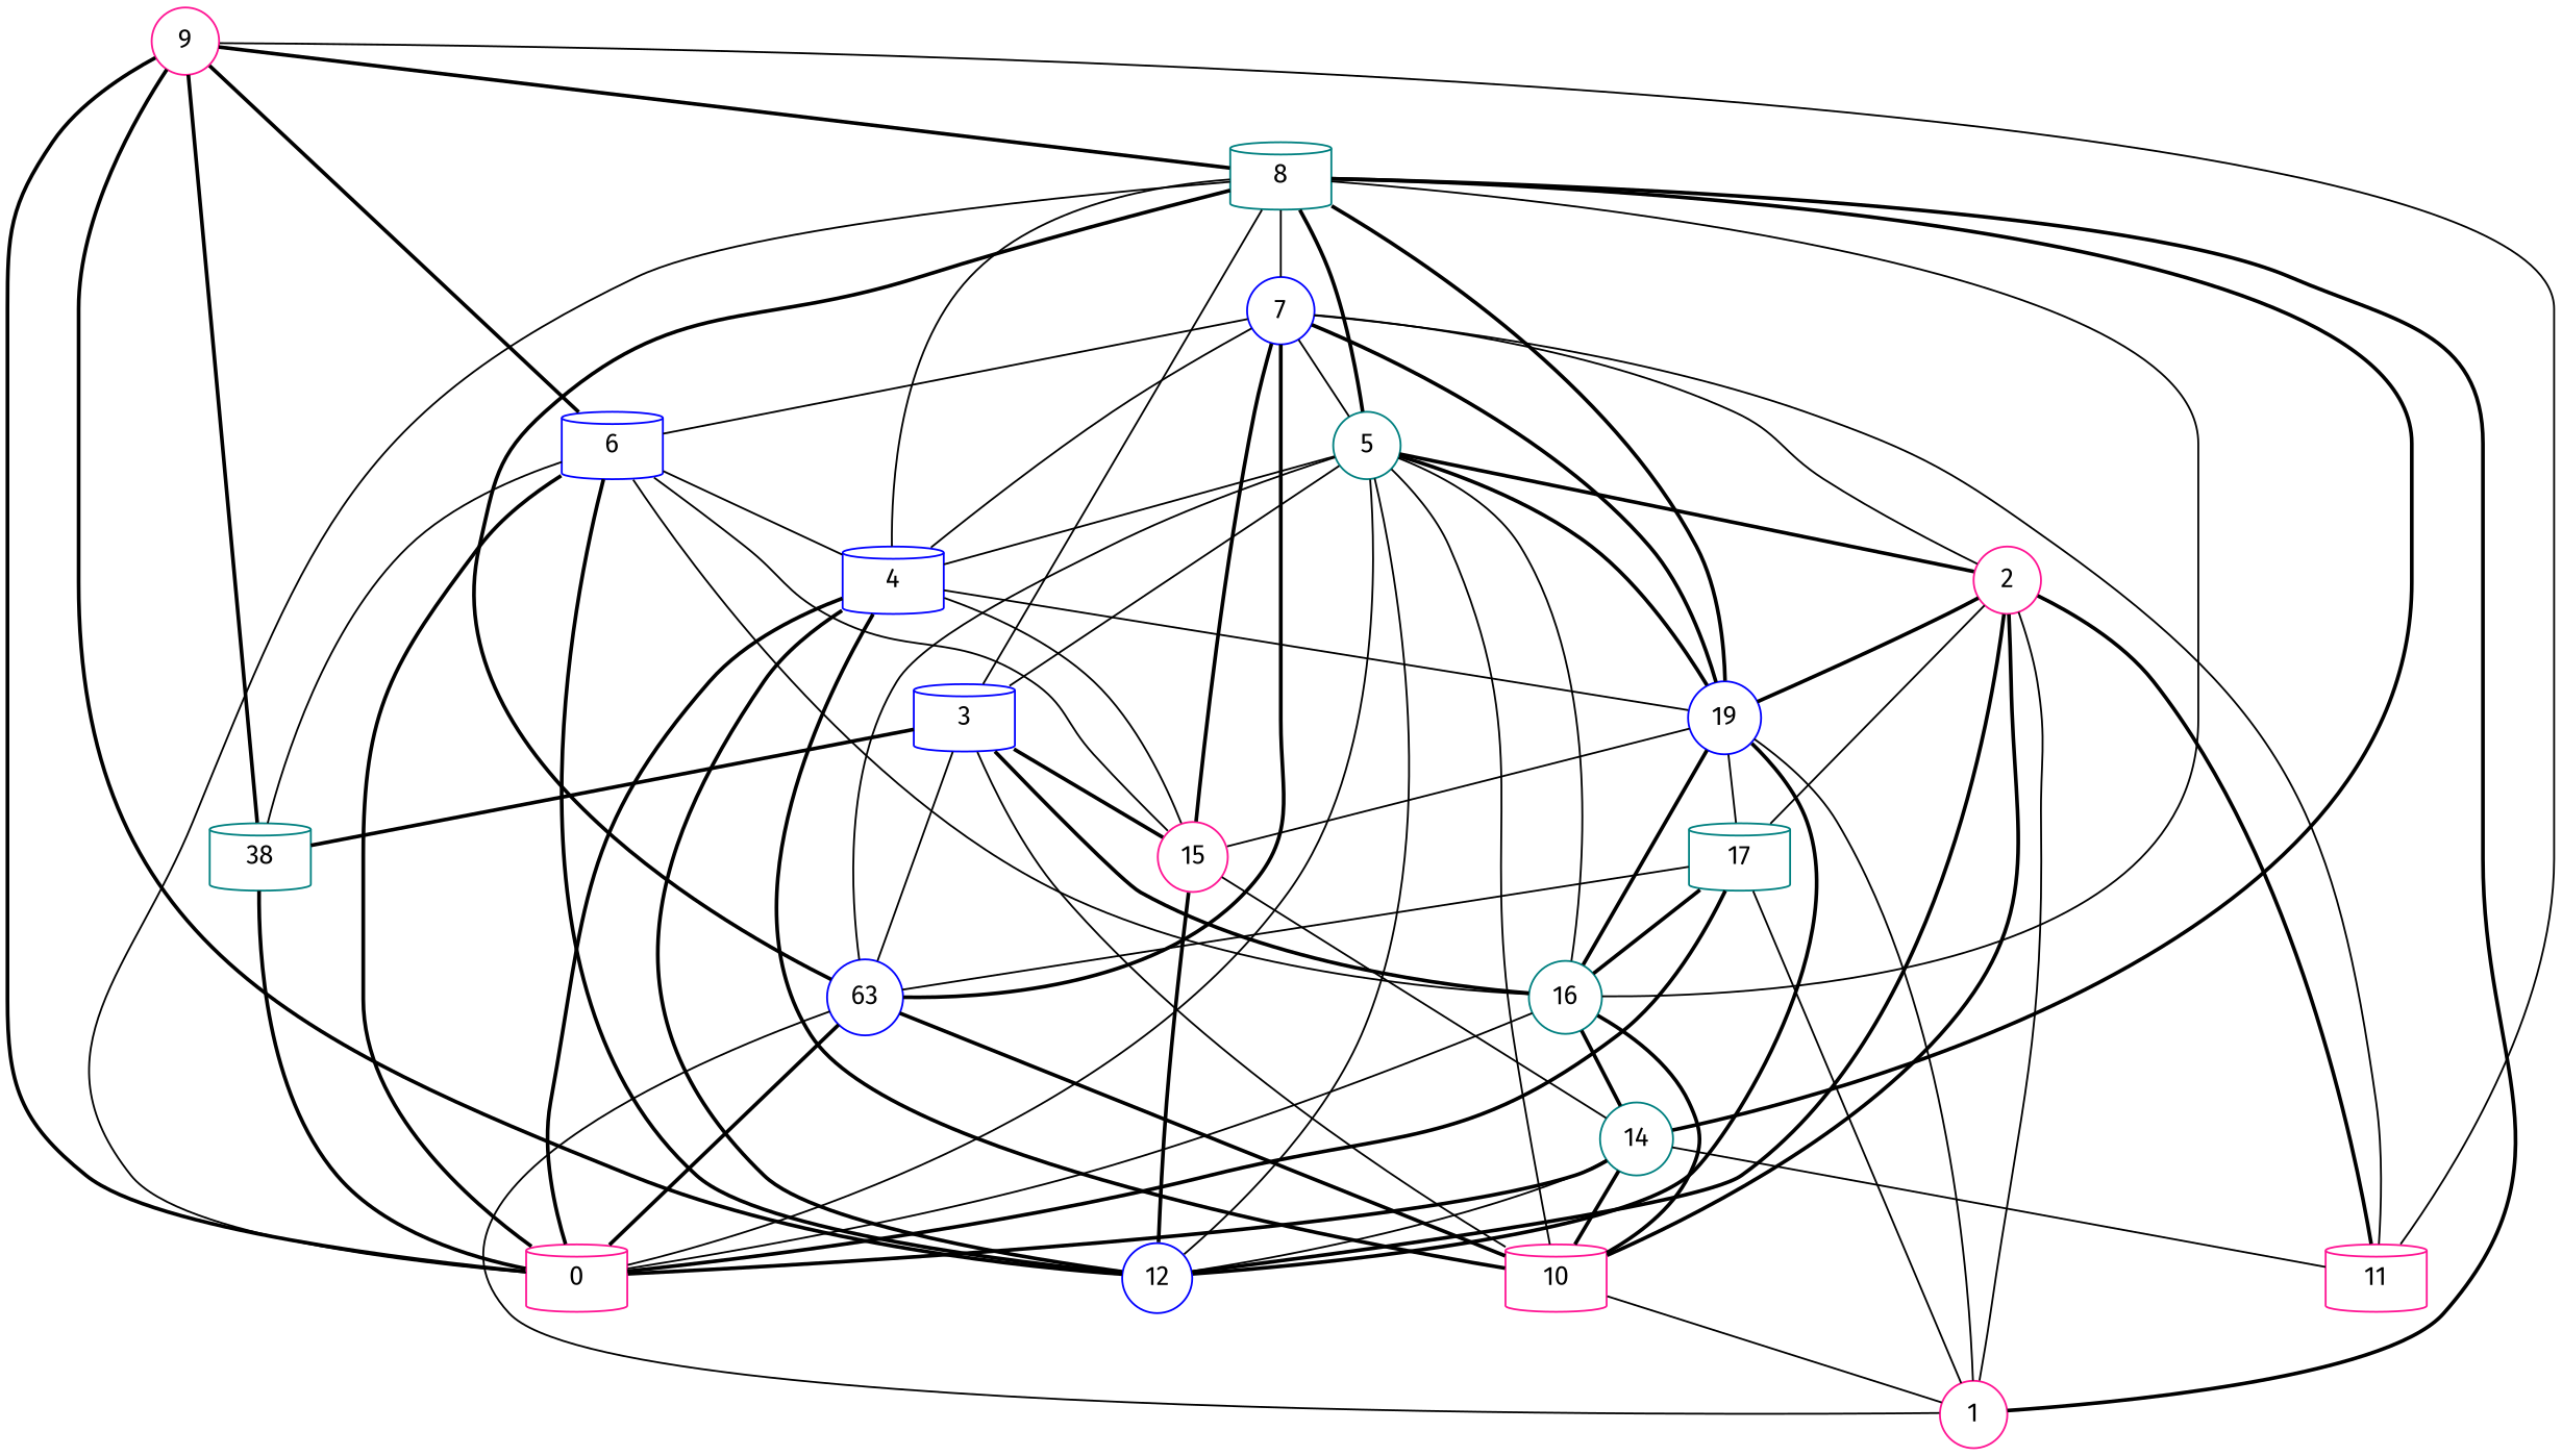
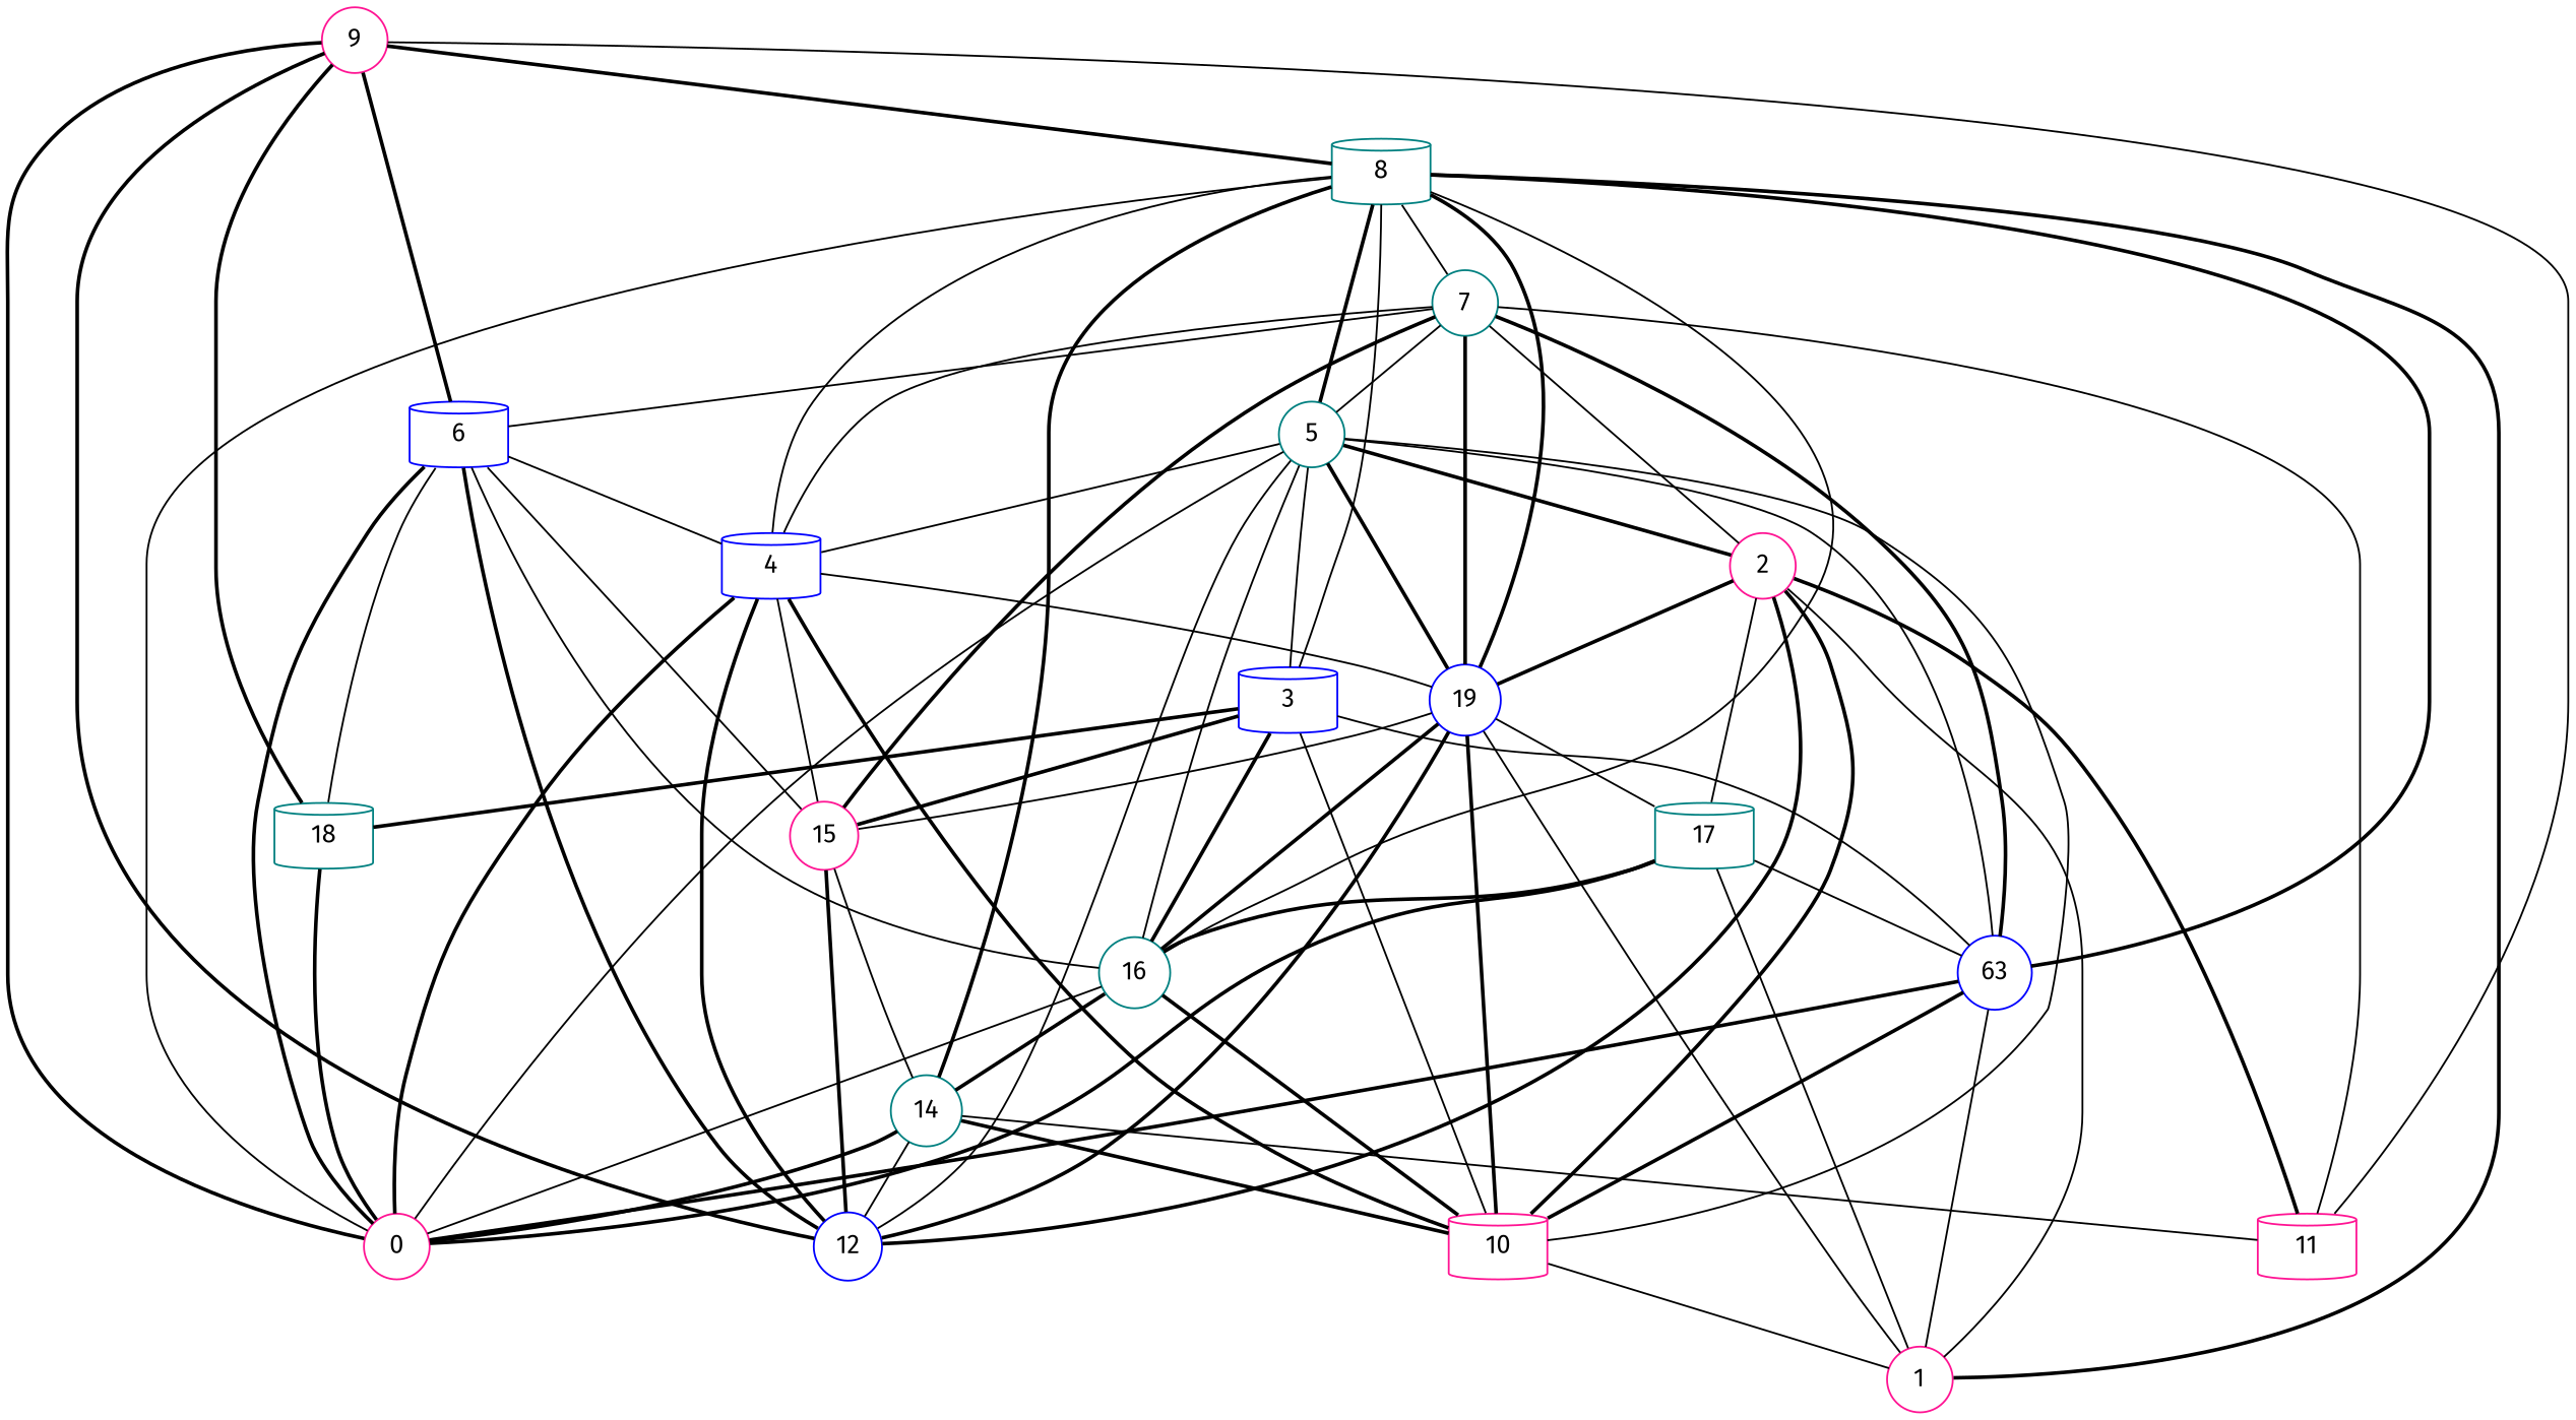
  digraph {
    fontname="Fira Sans"
    node [color=deeppink fontname="Fira Sans" shape=circle]
    edge [color=black dir=none fontname="Fira Sans" style=bold]
    2
    10 [shape=cylinder]
    11 [shape=cylinder]
    12 [color=blue]
    1
    17 [color=teal shape=cylinder]
    19 [color=blue]
-   0 [shape=cylinder]
+   0
    16 [color=teal]
    n10 [color=blue label=63]
    5 [color=teal]
    4 [color=blue shape=cylinder]
    3 [color=blue shape=cylinder]
    15
    14 [color=teal]
-   18 [color=teal shape=cylinder label=38]
+   18 [color=teal shape=cylinder]
    9
    6 [color=blue shape=cylinder]
    8 [color=teal shape=cylinder]
-   7 [color=blue]
+   7 [color=teal]
    subgraph sub_1 {
      2
      10
      11
      12
      1
      17
      19
      0
      16
      n10
      5
      4
      3
      15
      14
      18
      9
      6
      8
      7
    }
    2 -> 10
    2 -> 11
    2 -> 12
    2 -> 1 [style=solid]
    2 -> 17 [style=solid]
    2 -> 19
    10 -> 1 [style=solid]
    17 -> 1 [style=solid]
    17 -> 0
    17 -> 16
    17 -> n10 [style=solid]
+   19 -> 10
    19 -> 12
    19 -> 1 [style=solid]
    19 -> 17 [style=solid]
    19 -> 16
    19 -> 15 [style=solid]
    16 -> 10
    16 -> 0 [style=solid]
    16 -> 14
    n10 -> 10
    n10 -> 1 [style=solid]
    n10 -> 0
    5 -> 2
    5 -> 10 [style=solid]
    5 -> 12 [style=solid]
    5 -> 19
    5 -> 0 [style=solid]
    5 -> 16 [style=solid]
    5 -> n10 [style=solid]
    5 -> 4 [style=solid]
    5 -> 3 [style=solid]
    4 -> 10
    4 -> 12
    4 -> 19 [style=solid]
    4 -> 0
    4 -> 15 [style=solid]
    3 -> 10 [style=solid]
    3 -> 16
    3 -> n10 [style=solid]
    3 -> 15
    3 -> 18
    15 -> 12
    15 -> 14 [style=solid]
    14 -> 10
    14 -> 11 [style=solid]
    14 -> 12 [style=solid]
    14 -> 0
    18 -> 0
    9 -> 11 [style=solid]
    9 -> 12
    9 -> 0
    9 -> 18
    9 -> 6
    9 -> 8
    6 -> 12
    6 -> 0
    6 -> 16 [style=solid]
    6 -> 4 [style=solid]
    6 -> 15 [style=solid]
    6 -> 18 [style=solid]
    8 -> 1
    8 -> 19
    8 -> 0 [style=solid]
    8 -> 16 [style=solid]
    8 -> n10
    8 -> 5
    8 -> 4 [style=solid]
    8 -> 3 [style=solid]
    8 -> 14
    8 -> 7 [style=solid]
    7 -> 2 [style=solid]
    7 -> 11 [style=solid]
    7 -> 19
    7 -> n10
    7 -> 5 [style=solid]
    7 -> 4 [style=solid]
    7 -> 15
    7 -> 6 [style=solid]
  }
